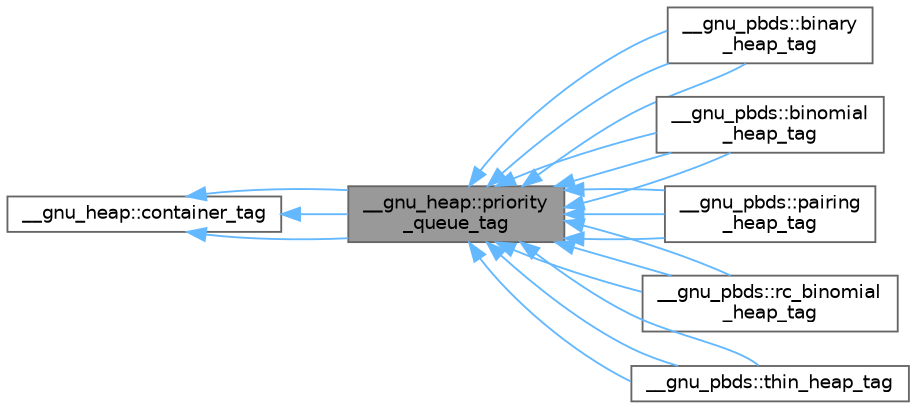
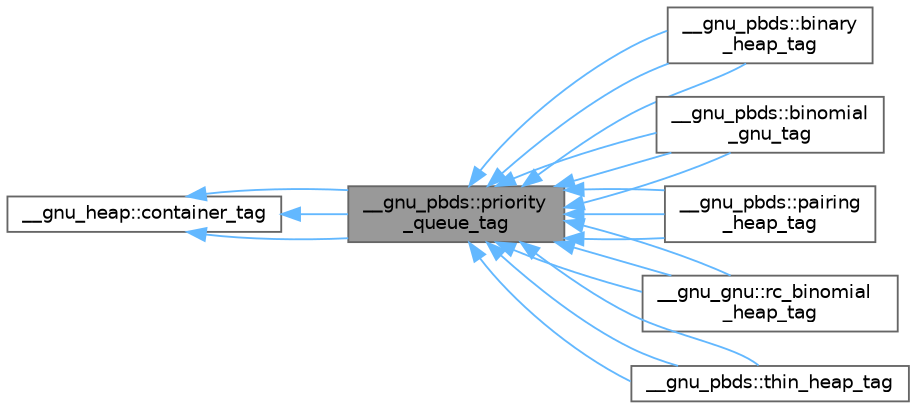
  digraph {
    rankdir=LR
    node [color=gray40 fillcolor=white fontname=Helvetica fontsize=10 shape=box style=filled]
    edge [color=steelblue1 dir=back fontname=Helvetica fontsize=10 labelfontname=Helvetica labelfontsize=10 style=solid]
-   n1 [fillcolor=grey60 fontcolor=black height=0.2 label="__gnu_heap::priority\l_queue_tag" width=0.4]
+   n1 [fillcolor=grey60 fontcolor=black height=0.2 label="__gnu_pbds::priority\l_queue_tag" width=0.4]
    n2 [height=0.2 label="__gnu_pbds::binary\l_heap_tag" width=0.4]
-   n3 [height=0.2 label="__gnu_pbds::binomial\l_heap_tag" width=0.4]
+   n3 [height=0.2 label="__gnu_pbds::binomial\l_gnu_tag" width=0.4]
    n4 [height=0.2 label="__gnu_pbds::pairing\l_heap_tag" width=0.4]
-   n5 [height=0.2 label="__gnu_pbds::rc_binomial\l_heap_tag" width=0.4]
+   n5 [height=0.2 label="__gnu_gnu::rc_binomial\l_heap_tag" width=0.4]
    n6 [height=0.2 label="__gnu_pbds::thin_heap_tag" width=0.4]
    n7 [height=0.2 label="__gnu_heap::container_tag" width=0.4]
    n1 -> n2
    n1 -> n2
    n1 -> n2
    n1 -> n3
    n1 -> n3
    n1 -> n3
    n1 -> n4
    n1 -> n4
    n1 -> n4
    n1 -> n5
    n1 -> n5
    n1 -> n5
    n1 -> n6
    n1 -> n6
    n1 -> n6
    n7 -> n1
    n7 -> n1
    n7 -> n1
  }
